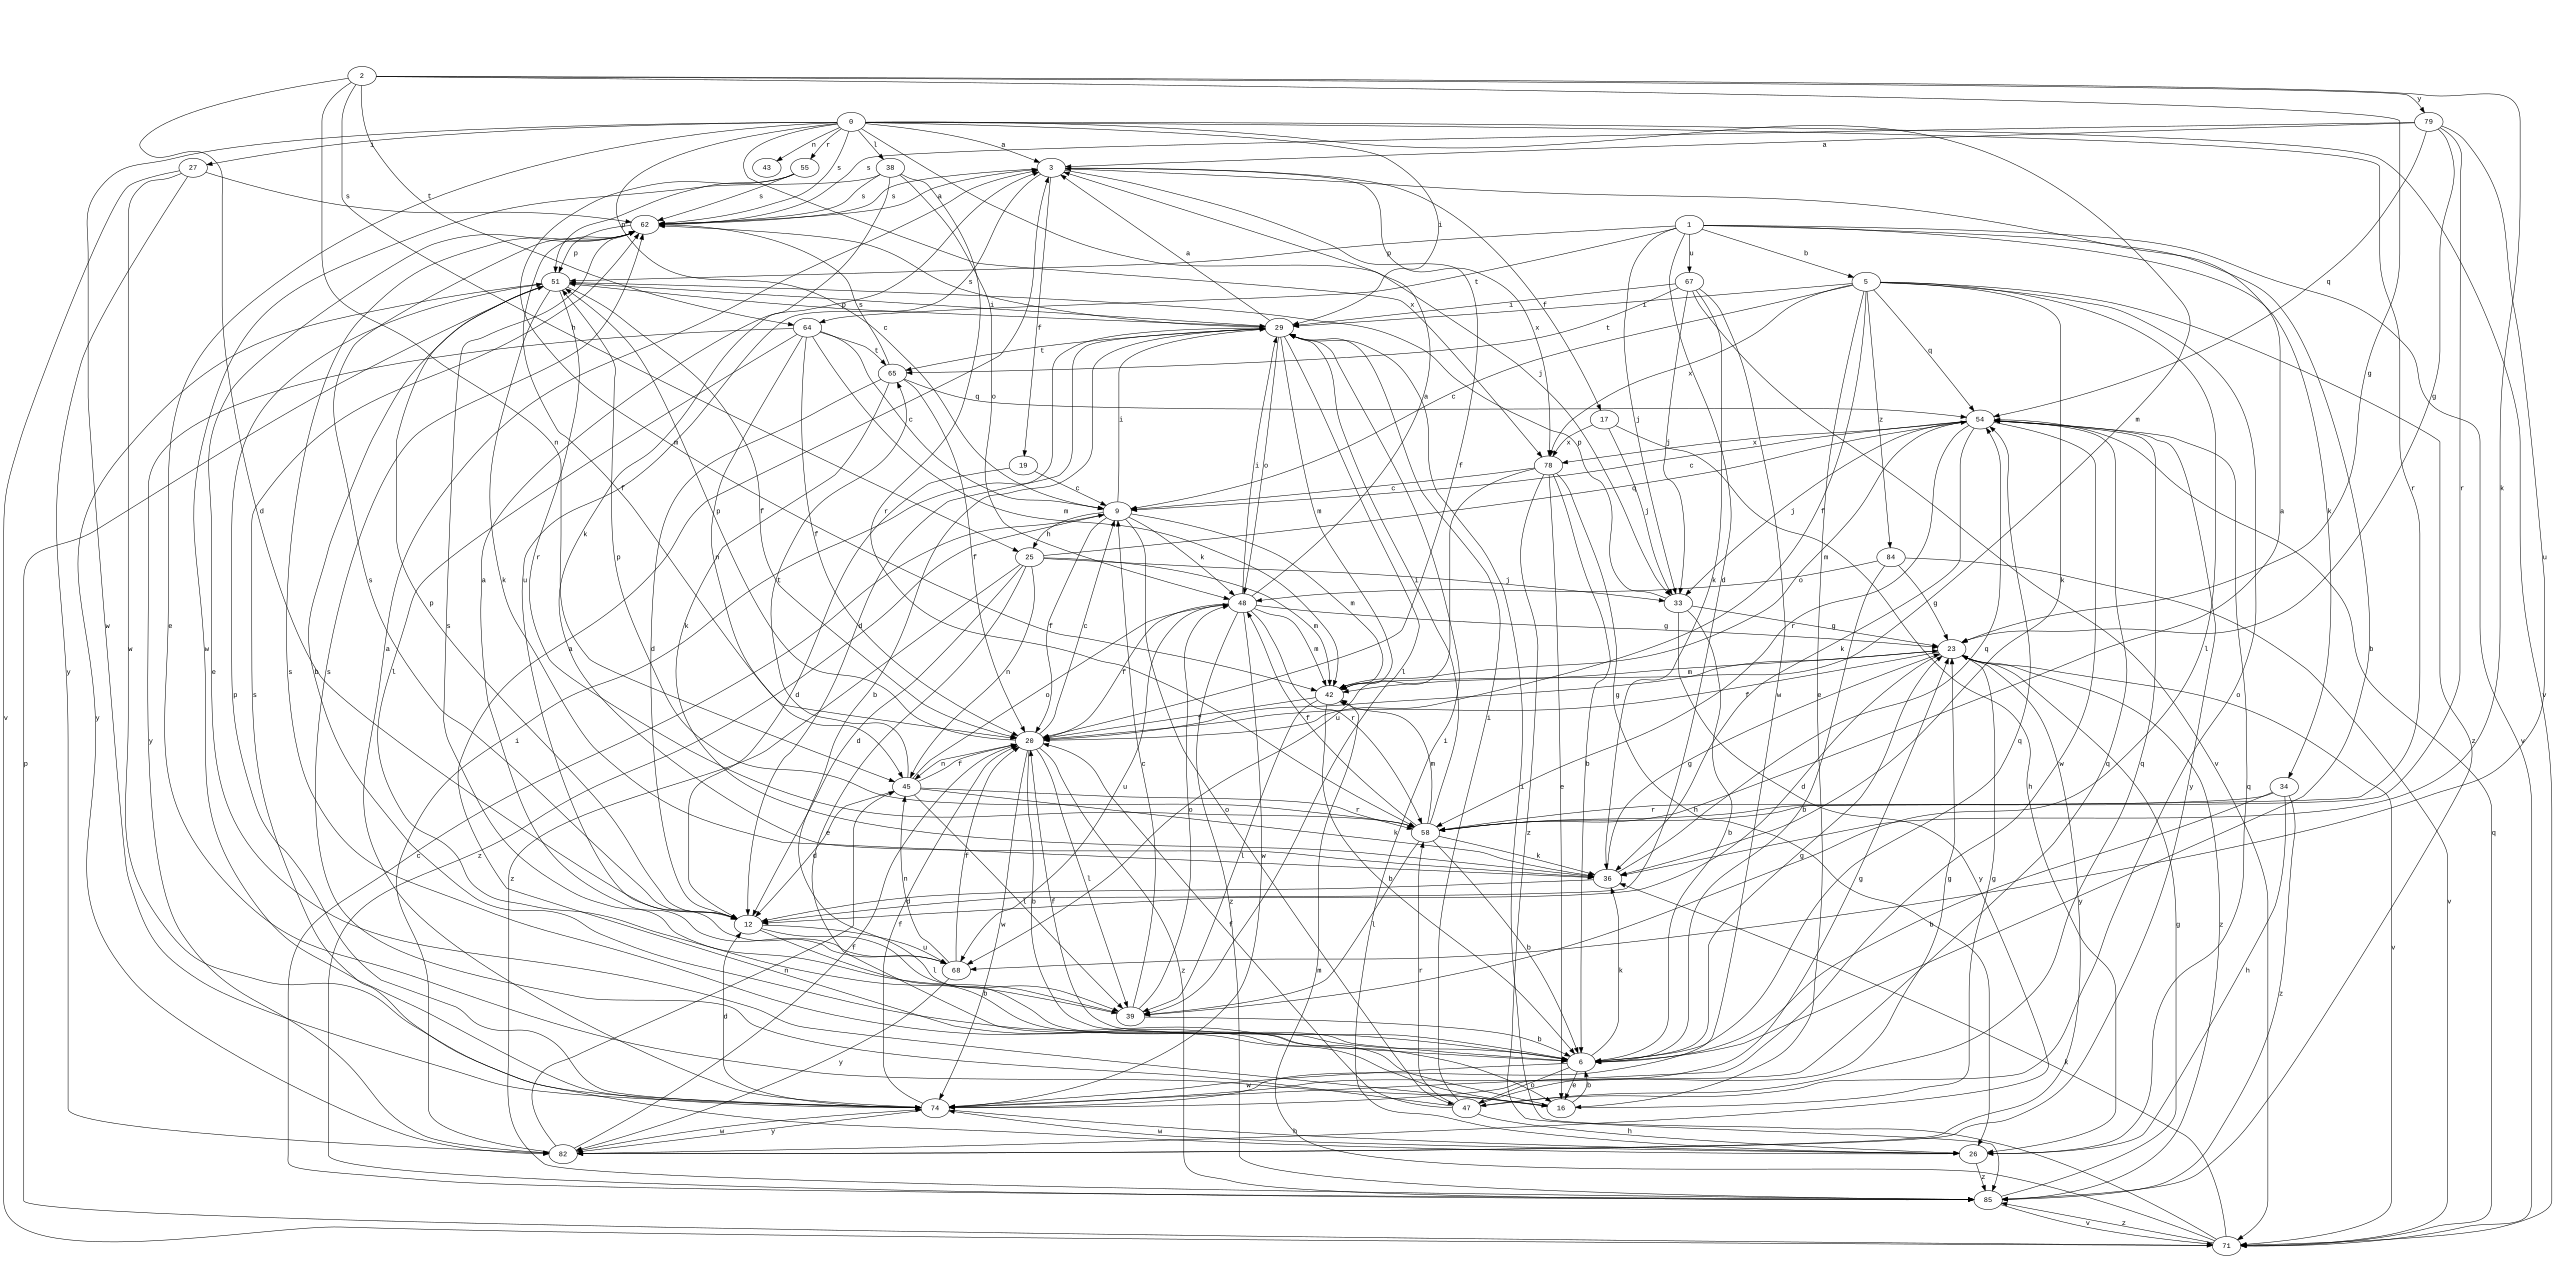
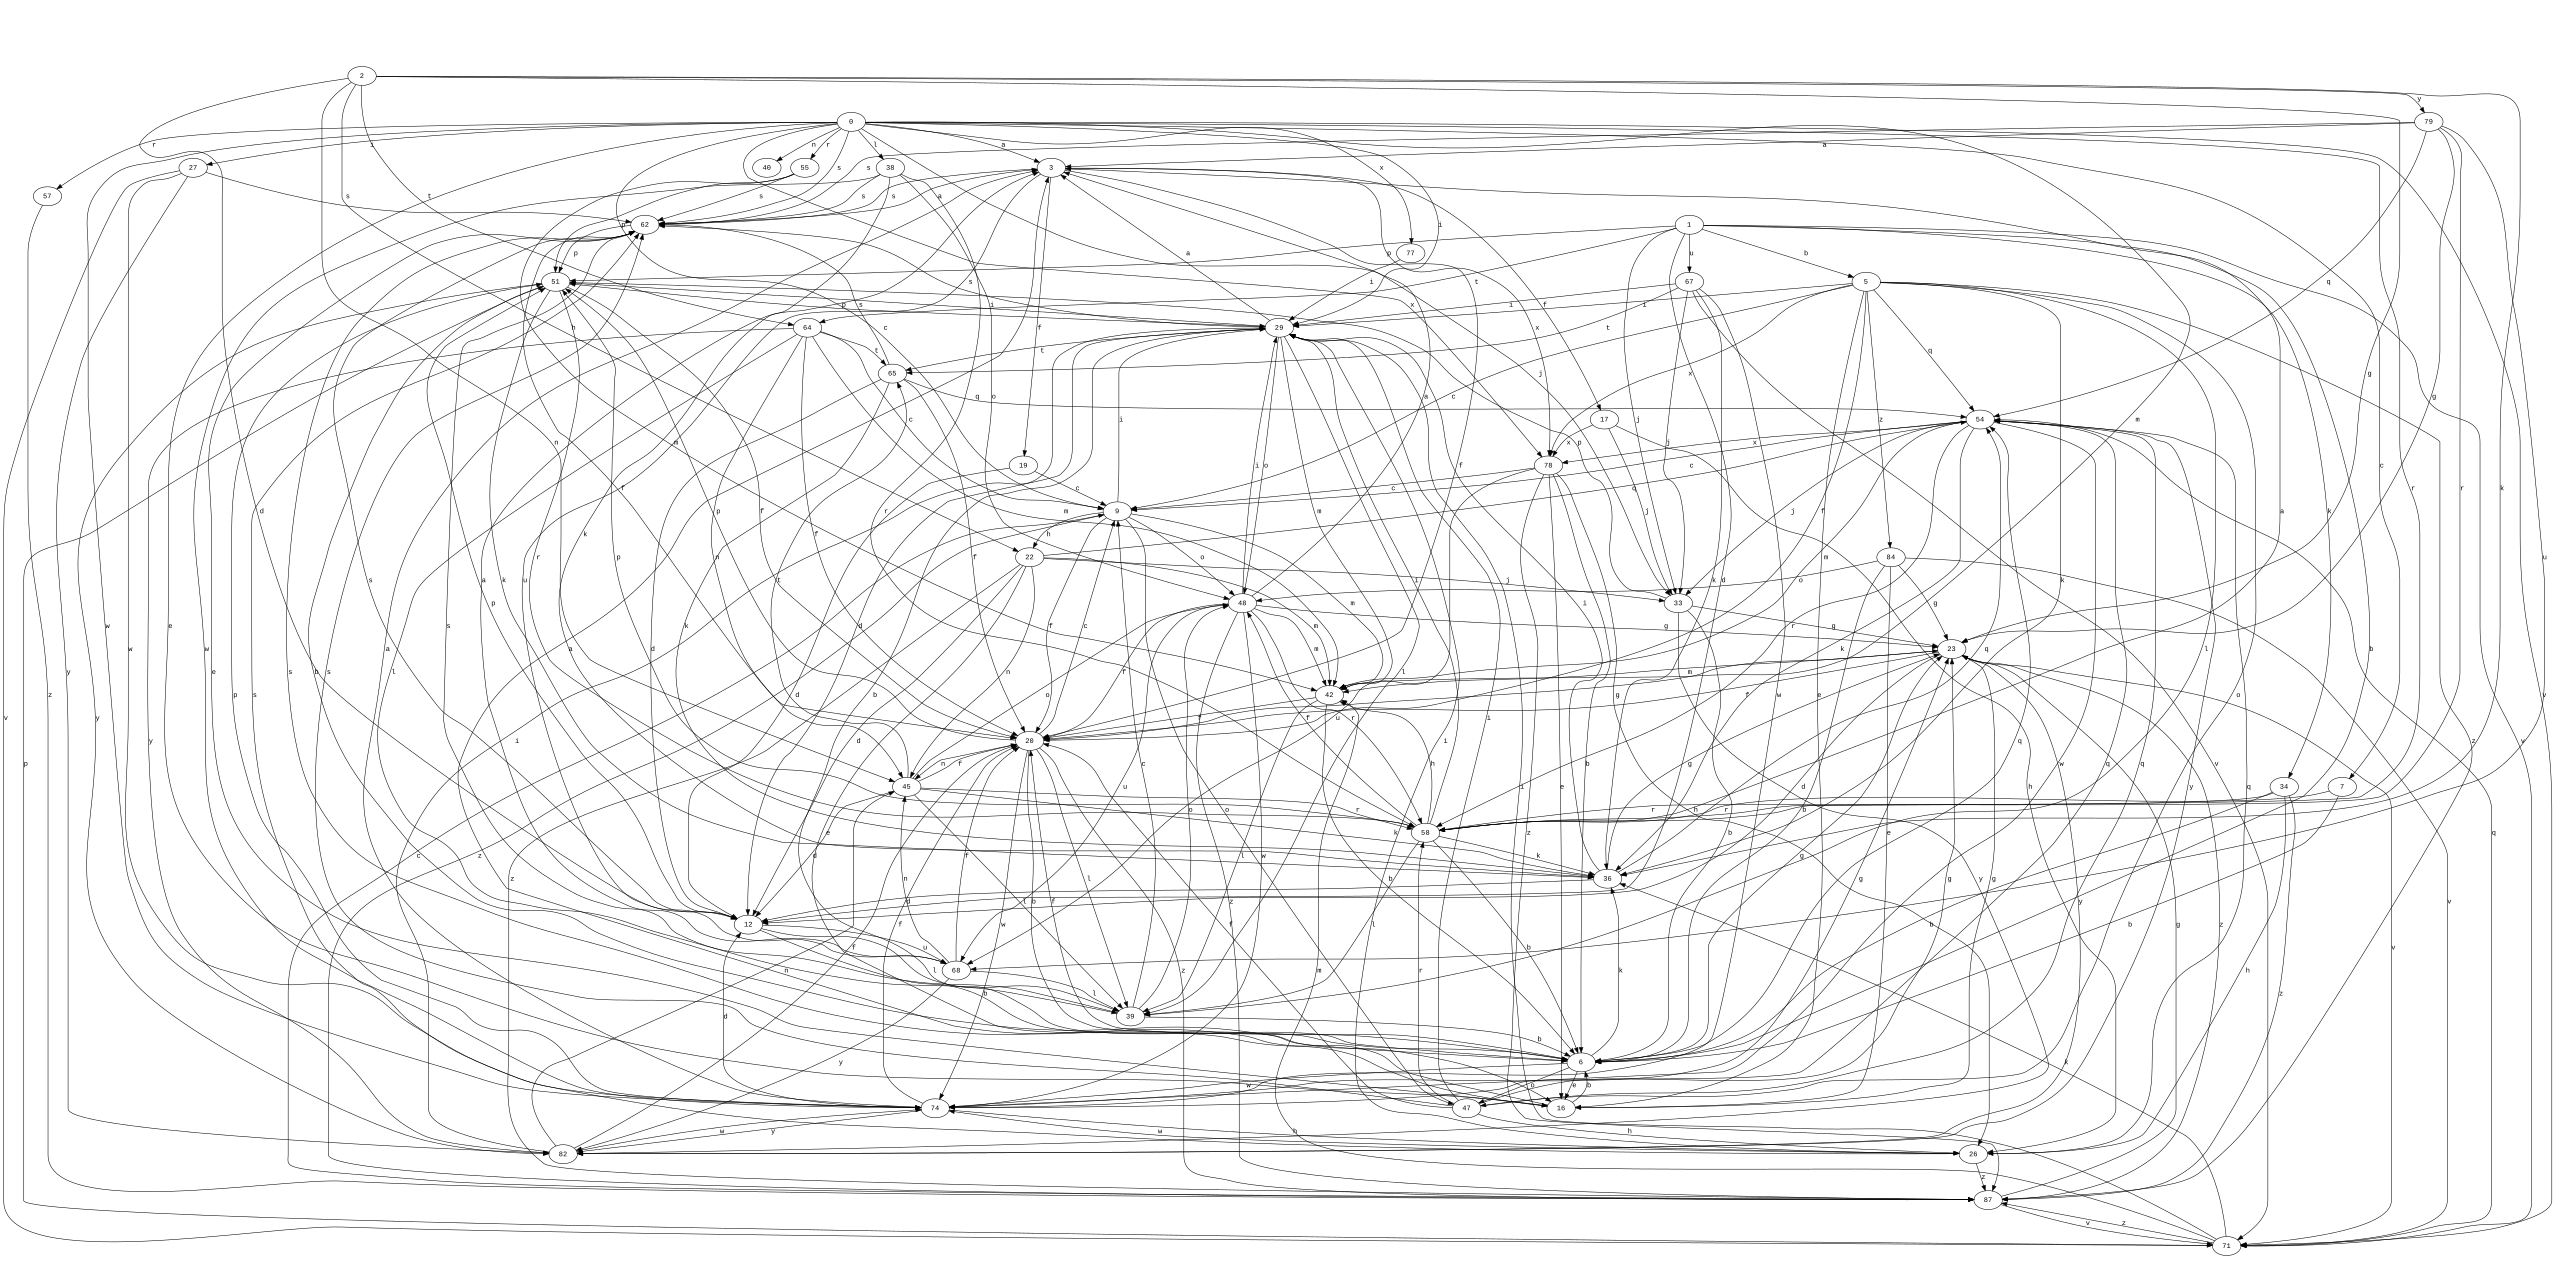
  strict digraph {
    fontname="Liberation Mono"
    node [fontname="Liberation Mono"]
    edge [fontname="Liberation Mono"]
    0
    3
+   7
    9
    16
    27
    29
    33
    38
    42
-   43
+   43 [label=40]
    55
+   57
    58
    62
    71
    74
+   77
    78
    17
    19
    20
    68
    6
-   25
+   25 [label=22]
    47
-   85
+   85 [label=87]
    48
    23
    82
    12
    51
    39
    65
    36
    54
    26
    1
    5
    34
    64
    67
    84
    45
    2
    79
    0 -> 3 [label=a]
+   0 -> 7 [label=c]
    0 -> 9 [label=c]
    0 -> 16 [label=e]
    0 -> 27 [label=i]
    0 -> 29 [label=i]
    0 -> 33 [label=j]
    0 -> 38 [label=l]
    0 -> 42 [label=m]
    0 -> 43 [label=n]
    0 -> 55 [label=r]
+   0 -> 57 [label=r]
    0 -> 58 [label=r]
    0 -> 62 [label=s]
    0 -> 71 [label=v]
    0 -> 74 [label=w]
+   0 -> 77 [label=x]
    0 -> 78 [label=x]
    3 -> 62 [label=s]
    3 -> 78 [label=x]
    3 -> 17 [label=f]
    3 -> 19 [label=f]
    3 -> 20 [label=f]
    3 -> 68 [label=u]
+   7 -> 58 [label=r]
+   7 -> 6 [label=b]
    9 -> 29 [label=i]
    9 -> 42 [label=m]
    9 -> 20 [label=f]
    9 -> 25 [label=h]
    9 -> 47 [label=o]
    9 -> 85 [label=z]
-   9 -> 48 [label=k]
+   9 -> 48 [label=o]
    16 -> 3 [label=a]
    16 -> 62 [label=s]
    16 -> 6 [label=b]
    16 -> 23 [label=g]
    27 -> 62 [label=s]
    27 -> 71 [label=v]
    27 -> 74 [label=w]
    27 -> 82 [label=y]
    29 -> 3 [label=a]
    29 -> 42 [label=m]
    29 -> 62 [label=s]
    29 -> 6 [label=b]
    29 -> 48 [label=o]
    29 -> 12 [label=d]
    29 -> 51 [label=p]
    29 -> 39 [label=l]
    29 -> 65 [label=t]
    33 -> 6 [label=b]
    33 -> 23 [label=g]
    33 -> 82 [label=y]
    33 -> 51 [label=p]
    38 -> 58 [label=r]
    38 -> 62 [label=s]
    38 -> 74 [label=w]
    38 -> 48 [label=o]
    38 -> 36 [label=k]
    42 -> 20 [label=f]
    42 -> 6 [label=b]
    42 -> 39 [label=l]
    55 -> 42 [label=m]
    55 -> 62 [label=s]
    55 -> 51 [label=p]
+   57 -> 85 [label=z]
    58 -> 3 [label=a]
    58 -> 29 [label=i]
-   58 -> 42 [label=m]
+   58 -> 42 [label=h]
    58 -> 6 [label=b]
    58 -> 48 [label=f]
    58 -> 51 [label=p]
    58 -> 39 [label=l]
    58 -> 36 [label=k]
    62 -> 3 [label=a]
    62 -> 16 [label=e]
    62 -> 20 [label=f]
    62 -> 51 [label=p]
    71 -> 29 [label=i]
    71 -> 42 [label=m]
    71 -> 85 [label=z]
    71 -> 51 [label=p]
    71 -> 36 [label=k]
    71 -> 54 [label=q]
    74 -> 3 [label=a]
    74 -> 20 [label=f]
    74 -> 23 [label=g]
    74 -> 82 [label=y]
    74 -> 12 [label=d]
    74 -> 51 [label=p]
    74 -> 54 [label=q]
    74 -> 26 [label=h]
+   77 -> 29 [label=i]
    78 -> 9 [label=c]
    78 -> 16 [label=e]
    78 -> 68 [label=u]
    78 -> 6 [label=b]
    78 -> 85 [label=z]
    78 -> 26 [label=h]
    17 -> 33 [label=j]
    17 -> 78 [label=x]
    17 -> 26 [label=h]
    19 -> 9 [label=c]
    19 -> 12 [label=d]
    20 -> 9 [label=c]
    20 -> 74 [label=w]
    20 -> 6 [label=b]
    20 -> 85 [label=z]
    20 -> 23 [label=g]
    20 -> 51 [label=p]
    20 -> 39 [label=l]
    20 -> 45 [label=n]
    68 -> 3 [label=a]
    68 -> 20 [label=f]
    68 -> 82 [label=y]
+   68 -> 39 [label=l]
    68 -> 45 [label=n]
    6 -> 16 [label=e]
    6 -> 74 [label=w]
    6 -> 20 [label=f]
    6 -> 47 [label=o]
    6 -> 23 [label=g]
    6 -> 36 [label=k]
    6 -> 54 [label=q]
    25 -> 16 [label=e]
    25 -> 33 [label=j]
    25 -> 42 [label=m]
    25 -> 85 [label=z]
    25 -> 12 [label=d]
    25 -> 54 [label=q]
    25 -> 45 [label=n]
    47 -> 29 [label=i]
    47 -> 58 [label=r]
    47 -> 62 [label=s]
    47 -> 20 [label=f]
    47 -> 23 [label=g]
    47 -> 54 [label=q]
    47 -> 26 [label=h]
    85 -> 9 [label=c]
    85 -> 71 [label=v]
    85 -> 23 [label=g]
    48 -> 3 [label=a]
    48 -> 29 [label=i]
    48 -> 42 [label=m]
    48 -> 58 [label=r]
    48 -> 74 [label=w]
    48 -> 20 [label=f]
    48 -> 68 [label=u]
    48 -> 85 [label=z]
    48 -> 23 [label=g]
    23 -> 42 [label=m]
    23 -> 71 [label=v]
    23 -> 20 [label=f]
    23 -> 85 [label=z]
    23 -> 82 [label=y]
    23 -> 12 [label=d]
    82 -> 29 [label=i]
    82 -> 74 [label=w]
    82 -> 20 [label=f]
    82 -> 45 [label=n]
    12 -> 62 [label=s]
    12 -> 68 [label=u]
    12 -> 6 [label=b]
-   51 -> 12 [label=p]
+   12 -> 51 [label=p]
    12 -> 39 [label=l]
    51 -> 29 [label=i]
    51 -> 58 [label=r]
    51 -> 20 [label=f]
    51 -> 6 [label=b]
    51 -> 82 [label=y]
    51 -> 36 [label=k]
    39 -> 9 [label=c]
    39 -> 62 [label=s]
    39 -> 6 [label=b]
    39 -> 48 [label=o]
    65 -> 62 [label=s]
    65 -> 20 [label=f]
    65 -> 12 [label=d]
    65 -> 36 [label=k]
    65 -> 54 [label=q]
+   36 -> 29 [label=i]
    36 -> 23 [label=g]
    36 -> 12 [label=d]
    36 -> 54 [label=q]
    54 -> 9 [label=c]
    54 -> 33 [label=j]
    54 -> 42 [label=m]
    54 -> 58 [label=r]
    54 -> 74 [label=w]
    54 -> 78 [label=x]
    54 -> 82 [label=y]
    54 -> 36 [label=k]
    26 -> 29 [label=i]
    26 -> 62 [label=s]
    26 -> 74 [label=w]
    26 -> 85 [label=z]
    26 -> 54 [label=q]
    1 -> 33 [label=j]
    1 -> 71 [label=v]
    1 -> 6 [label=b]
    1 -> 12 [label=d]
    1 -> 51 [label=p]
    1 -> 5 [label=b]
    1 -> 34 [label=k]
    1 -> 64 [label=t]
    1 -> 67 [label=u]
    5 -> 9 [label=c]
    5 -> 16 [label=e]
    5 -> 29 [label=i]
    5 -> 78 [label=x]
    5 -> 20 [label=f]
    5 -> 47 [label=o]
    5 -> 85 [label=z]
    5 -> 39 [label=l]
    5 -> 36 [label=k]
    5 -> 54 [label=q]
    5 -> 84 [label=z]
    34 -> 58 [label=r]
    34 -> 6 [label=b]
    34 -> 85 [label=z]
    34 -> 26 [label=h]
    64 -> 9 [label=c]
    64 -> 42 [label=m]
    64 -> 20 [label=f]
    64 -> 82 [label=y]
    64 -> 39 [label=l]
    64 -> 65 [label=t]
    64 -> 45 [label=n]
    67 -> 29 [label=i]
    67 -> 33 [label=j]
    67 -> 71 [label=v]
    67 -> 74 [label=w]
    67 -> 65 [label=t]
    67 -> 36 [label=k]
+   84 -> 16 [label=e]
    84 -> 71 [label=v]
    84 -> 6 [label=b]
    84 -> 48 [label=o]
    84 -> 23 [label=g]
    45 -> 58 [label=r]
    45 -> 20 [label=f]
    45 -> 48 [label=o]
    45 -> 12 [label=d]
    45 -> 39 [label=l]
    45 -> 65 [label=t]
    45 -> 36 [label=k]
    2 -> 25 [label=h]
    2 -> 23 [label=g]
    2 -> 12 [label=d]
    2 -> 36 [label=k]
    2 -> 64 [label=t]
    2 -> 45 [label=n]
    2 -> 79 [label=y]
    79 -> 3 [label=a]
    79 -> 58 [label=r]
    79 -> 62 [label=s]
    79 -> 68 [label=u]
    79 -> 23 [label=g]
    79 -> 54 [label=q]
  }
